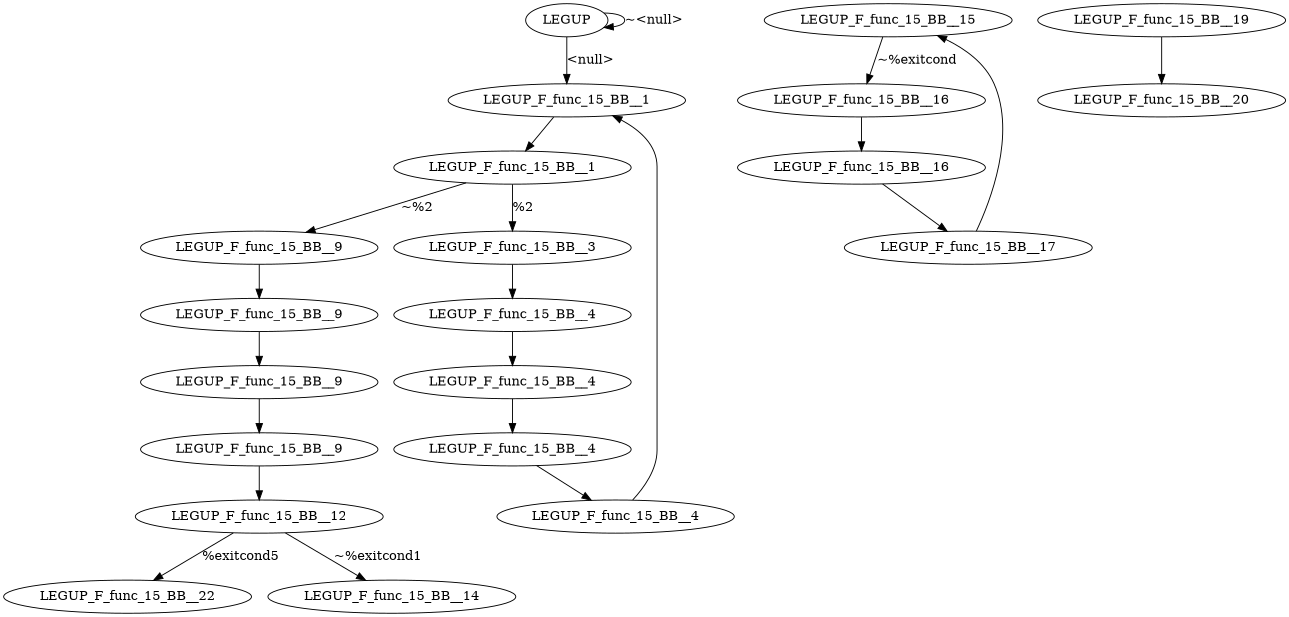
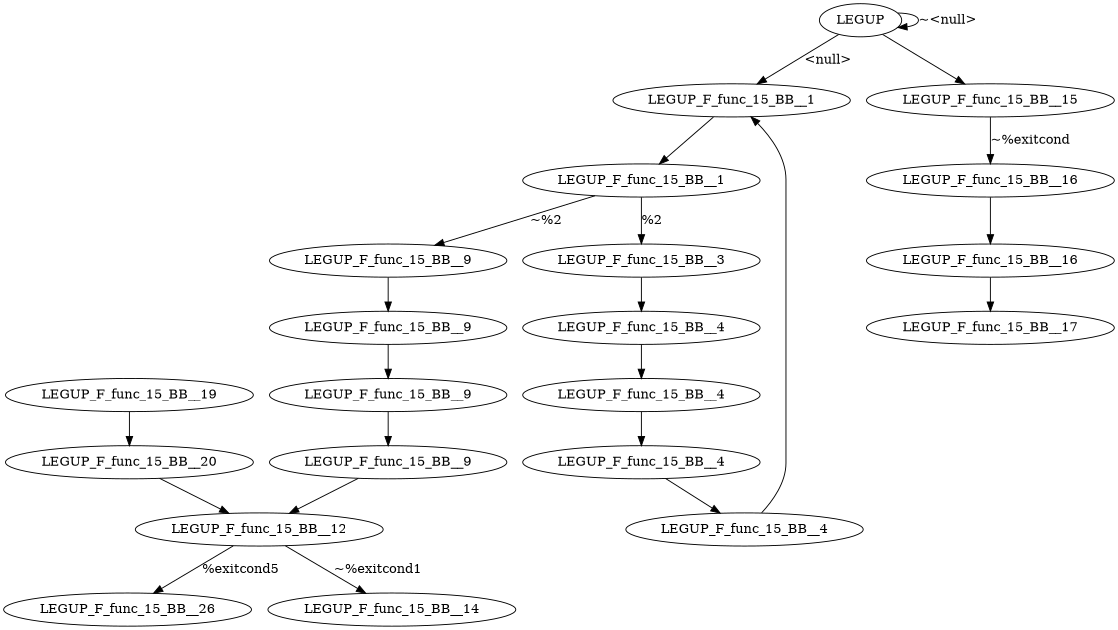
  digraph {
    n1 [label=LEGUP_F_func_15_BB__1]
    n2 [label=LEGUP_F_func_15_BB__1]
    n3 [label=LEGUP_F_func_15_BB__3]
    n4 [label=LEGUP_F_func_15_BB__9]
    n5 [label=LEGUP]
    n6 [label=LEGUP_F_func_15_BB__4]
    n7 [label=LEGUP_F_func_15_BB__9]
    n8 [label=LEGUP_F_func_15_BB__4]
    n9 [label=LEGUP_F_func_15_BB__9]
    n10 [label=LEGUP_F_func_15_BB__4]
    n11 [label=LEGUP_F_func_15_BB__4]
    n12 [label=LEGUP_F_func_15_BB__9]
    n13 [label=LEGUP_F_func_15_BB__12]
-   n14 [label=LEGUP_F_func_15_BB__22]
+   n14 [label=LEGUP_F_func_15_BB__26]
    n15 [label=LEGUP_F_func_15_BB__14]
    n16 [label=LEGUP_F_func_15_BB__15]
    n17 [label=LEGUP_F_func_15_BB__16]
    n18 [label=LEGUP_F_func_15_BB__19]
    n19 [label=LEGUP_F_func_15_BB__20]
    n20 [label=LEGUP_F_func_15_BB__16]
    n21 [label=LEGUP_F_func_15_BB__17]
    n1 -> n2
    n2 -> n3 [label="%2"]
    n2 -> n4 [label="~%2"]
    n3 -> n6
    n4 -> n7
    n5 -> n1 [label="<null>"]
    n5 -> n5 [label="~<null>"]
    n6 -> n8
    n7 -> n9
    n8 -> n10
    n9 -> n12
    n10 -> n11
    n11 -> n1
    n12 -> n13
    n13 -> n14 [label="%exitcond5"]
    n13 -> n15 [label="~%exitcond1"]
    n16 -> n17 [label="~%exitcond"]
    n17 -> n20
    n18 -> n19
+   n19 -> n13
    n20 -> n21
-   n21 -> n16
+   n5 -> n16
  }
